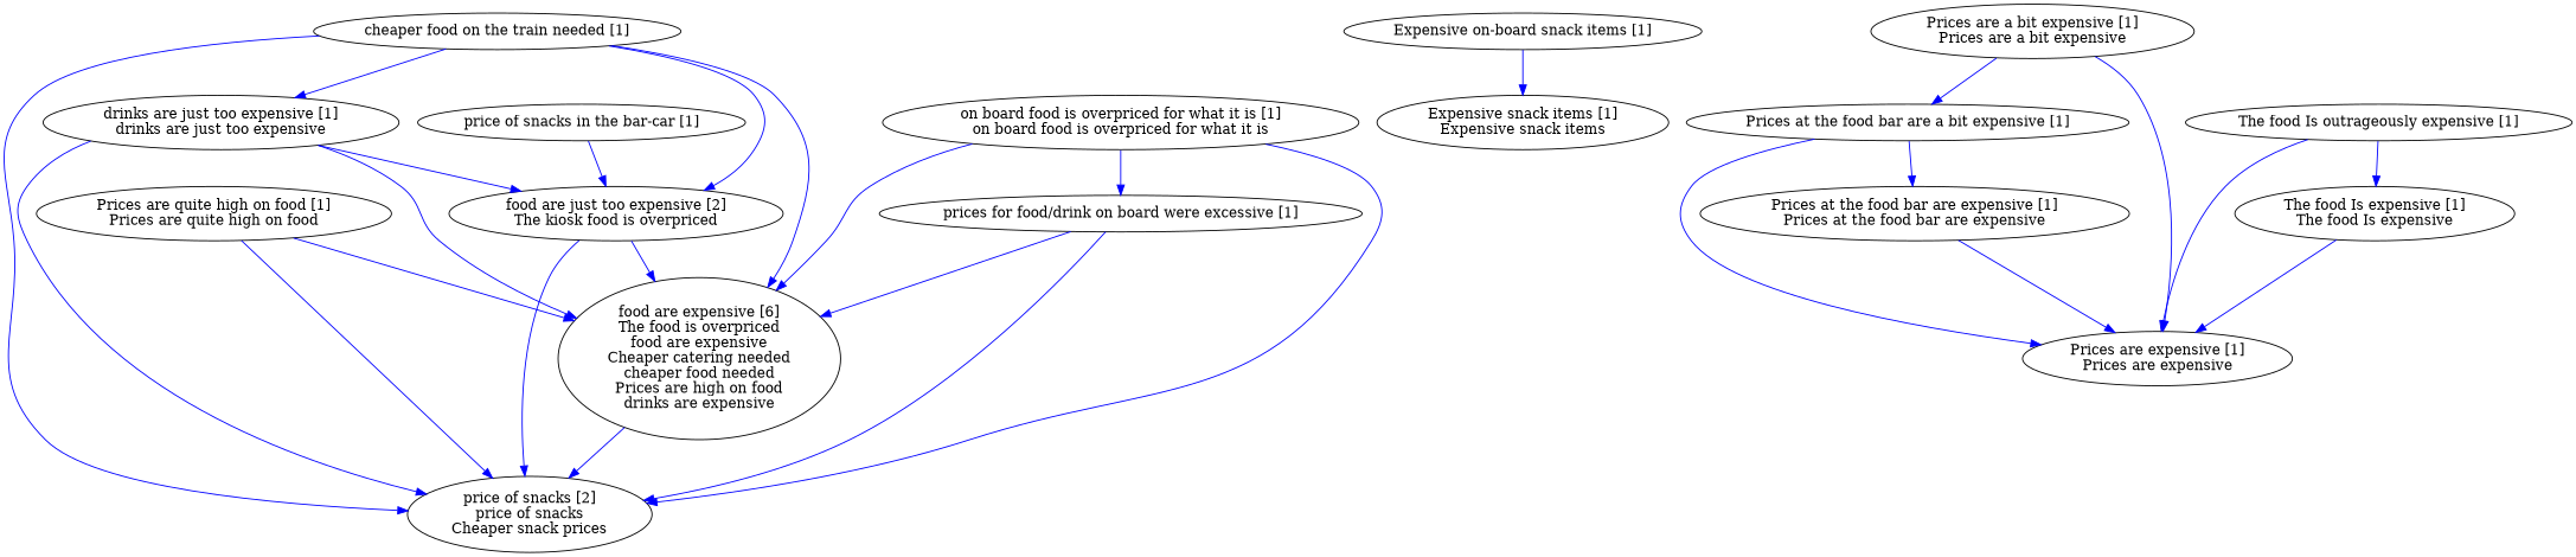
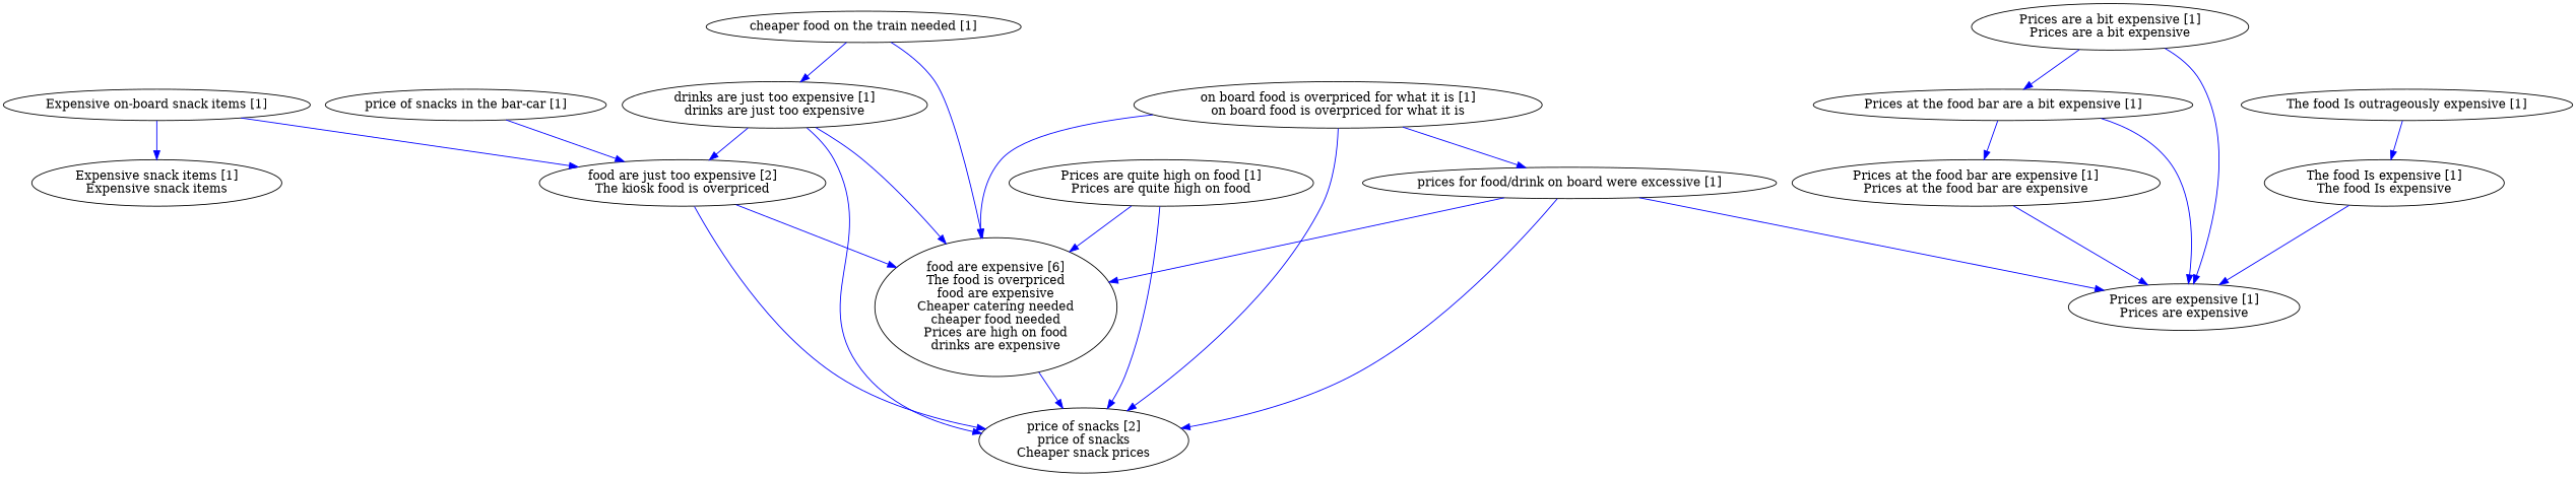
  digraph {
    edge [color=blue]
    "food are just too expensive [2]\nThe kiosk food is overpriced"
    "food are expensive [6]\nThe food is overpriced\nfood are expensive\nCheaper catering needed\ncheaper food needed\nPrices are high on food\ndrinks are expensive"
    "price of snacks [2]\nprice of snacks\nCheaper snack prices"
    "Expensive on-board snack items [1]"
    "Expensive snack items [1]\nExpensive snack items"
    "Prices are quite high on food [1]\nPrices are quite high on food"
    "Prices at the food bar are a bit expensive [1]"
    "Prices are expensive [1]\nPrices are expensive"
    "Prices at the food bar are expensive [1]\nPrices at the food bar are expensive"
    "Prices are a bit expensive [1]\nPrices are a bit expensive"
    "The food Is outrageously expensive [1]"
    "The food Is expensive [1]\nThe food Is expensive"
    "cheaper food on the train needed [1]"
    "drinks are just too expensive [1]\ndrinks are just too expensive"
    "on board food is overpriced for what it is [1]\non board food is overpriced for what it is"
    "prices for food/drink on board were excessive [1]"
    "price of snacks in the bar-car [1]"
    "food are just too expensive [2]\nThe kiosk food is overpriced" -> "food are expensive [6]\nThe food is overpriced\nfood are expensive\nCheaper catering needed\ncheaper food needed\nPrices are high on food\ndrinks are expensive"
    "food are just too expensive [2]\nThe kiosk food is overpriced" -> "price of snacks [2]\nprice of snacks\nCheaper snack prices"
    "food are expensive [6]\nThe food is overpriced\nfood are expensive\nCheaper catering needed\ncheaper food needed\nPrices are high on food\ndrinks are expensive" -> "price of snacks [2]\nprice of snacks\nCheaper snack prices"
    "Expensive on-board snack items [1]" -> "Expensive snack items [1]\nExpensive snack items"
    "Prices are quite high on food [1]\nPrices are quite high on food" -> "food are expensive [6]\nThe food is overpriced\nfood are expensive\nCheaper catering needed\ncheaper food needed\nPrices are high on food\ndrinks are expensive"
    "Prices are quite high on food [1]\nPrices are quite high on food" -> "price of snacks [2]\nprice of snacks\nCheaper snack prices"
    "Prices at the food bar are a bit expensive [1]" -> "Prices are expensive [1]\nPrices are expensive"
    "Prices at the food bar are a bit expensive [1]" -> "Prices at the food bar are expensive [1]\nPrices at the food bar are expensive"
    "Prices at the food bar are expensive [1]\nPrices at the food bar are expensive" -> "Prices are expensive [1]\nPrices are expensive"
    "Prices are a bit expensive [1]\nPrices are a bit expensive" -> "Prices at the food bar are a bit expensive [1]"
    "Prices are a bit expensive [1]\nPrices are a bit expensive" -> "Prices are expensive [1]\nPrices are expensive"
-   "The food Is outrageously expensive [1]" -> "Prices are expensive [1]\nPrices are expensive"
+   "prices for food/drink on board were excessive [1]" -> "Prices are expensive [1]\nPrices are expensive"
    "The food Is outrageously expensive [1]" -> "The food Is expensive [1]\nThe food Is expensive"
    "The food Is expensive [1]\nThe food Is expensive" -> "Prices are expensive [1]\nPrices are expensive"
-   "cheaper food on the train needed [1]" -> "food are just too expensive [2]\nThe kiosk food is overpriced"
+   "Expensive on-board snack items [1]" -> "food are just too expensive [2]\nThe kiosk food is overpriced"
    "cheaper food on the train needed [1]" -> "food are expensive [6]\nThe food is overpriced\nfood are expensive\nCheaper catering needed\ncheaper food needed\nPrices are high on food\ndrinks are expensive"
-   "cheaper food on the train needed [1]" -> "price of snacks [2]\nprice of snacks\nCheaper snack prices"
    "cheaper food on the train needed [1]" -> "drinks are just too expensive [1]\ndrinks are just too expensive"
    "drinks are just too expensive [1]\ndrinks are just too expensive" -> "food are just too expensive [2]\nThe kiosk food is overpriced"
    "drinks are just too expensive [1]\ndrinks are just too expensive" -> "food are expensive [6]\nThe food is overpriced\nfood are expensive\nCheaper catering needed\ncheaper food needed\nPrices are high on food\ndrinks are expensive"
    "drinks are just too expensive [1]\ndrinks are just too expensive" -> "price of snacks [2]\nprice of snacks\nCheaper snack prices"
    "on board food is overpriced for what it is [1]\non board food is overpriced for what it is" -> "food are expensive [6]\nThe food is overpriced\nfood are expensive\nCheaper catering needed\ncheaper food needed\nPrices are high on food\ndrinks are expensive"
    "on board food is overpriced for what it is [1]\non board food is overpriced for what it is" -> "price of snacks [2]\nprice of snacks\nCheaper snack prices"
    "on board food is overpriced for what it is [1]\non board food is overpriced for what it is" -> "prices for food/drink on board were excessive [1]"
    "prices for food/drink on board were excessive [1]" -> "food are expensive [6]\nThe food is overpriced\nfood are expensive\nCheaper catering needed\ncheaper food needed\nPrices are high on food\ndrinks are expensive"
    "prices for food/drink on board were excessive [1]" -> "price of snacks [2]\nprice of snacks\nCheaper snack prices"
    "price of snacks in the bar-car [1]" -> "food are just too expensive [2]\nThe kiosk food is overpriced"
  }
